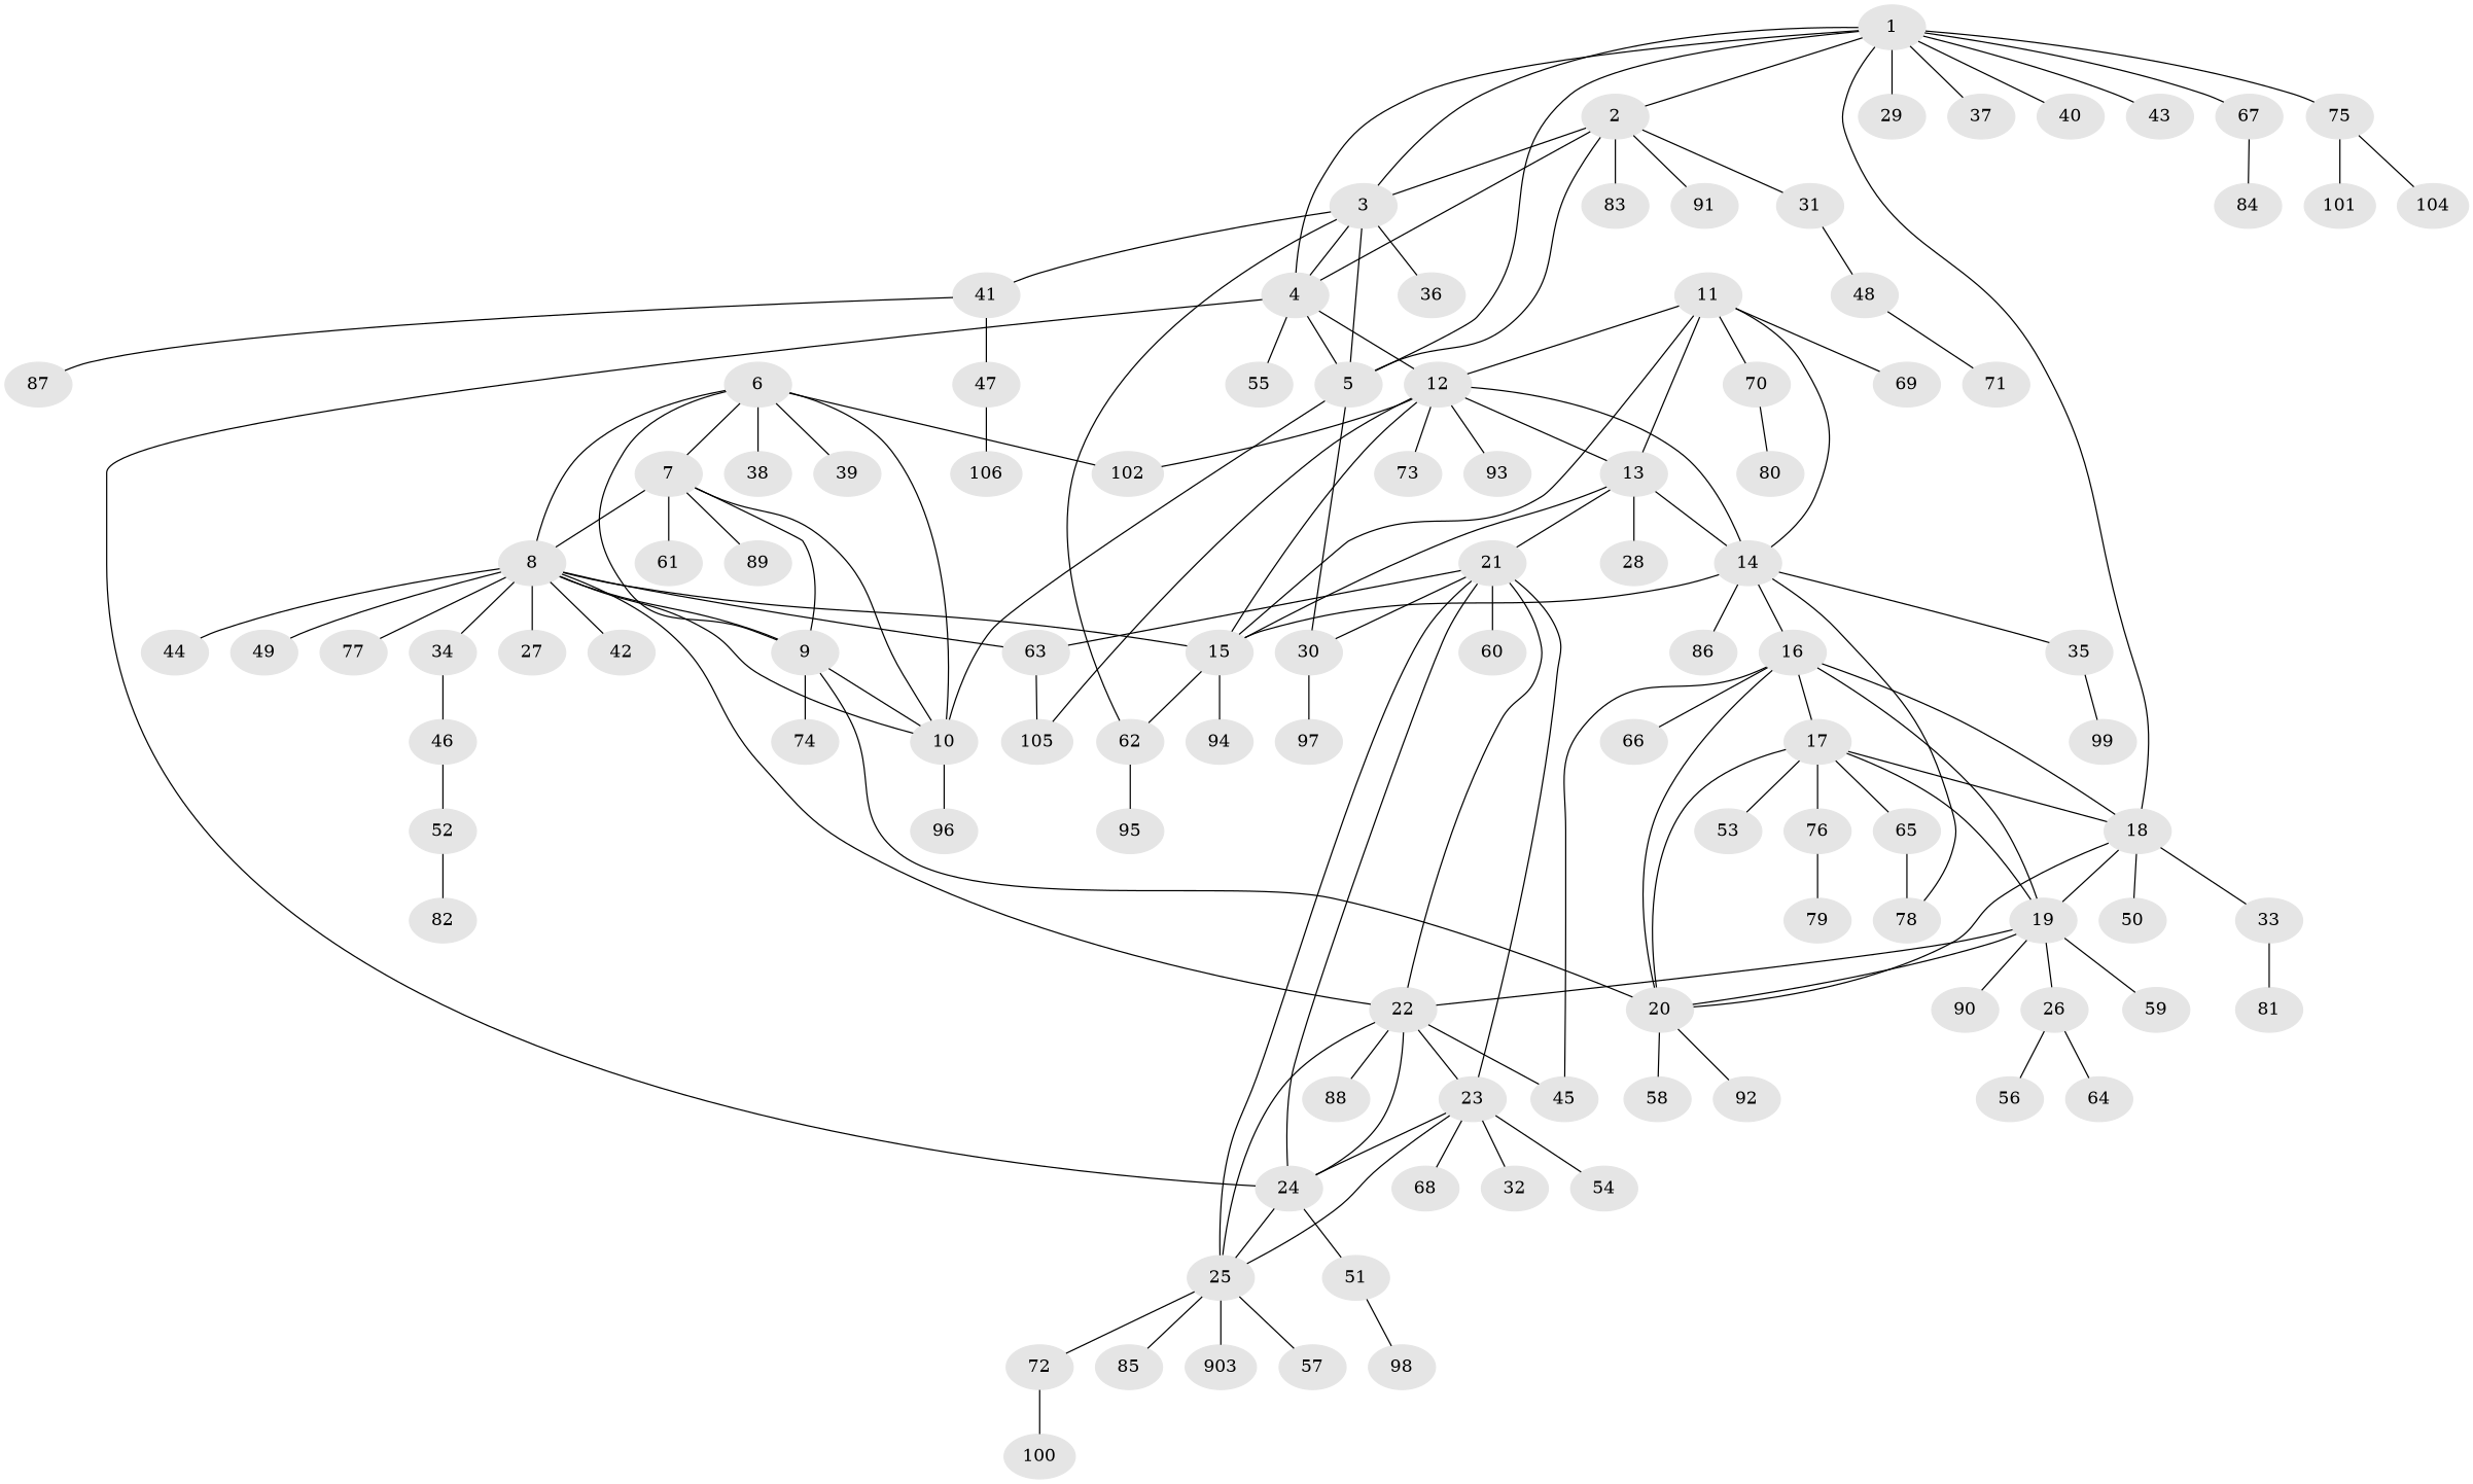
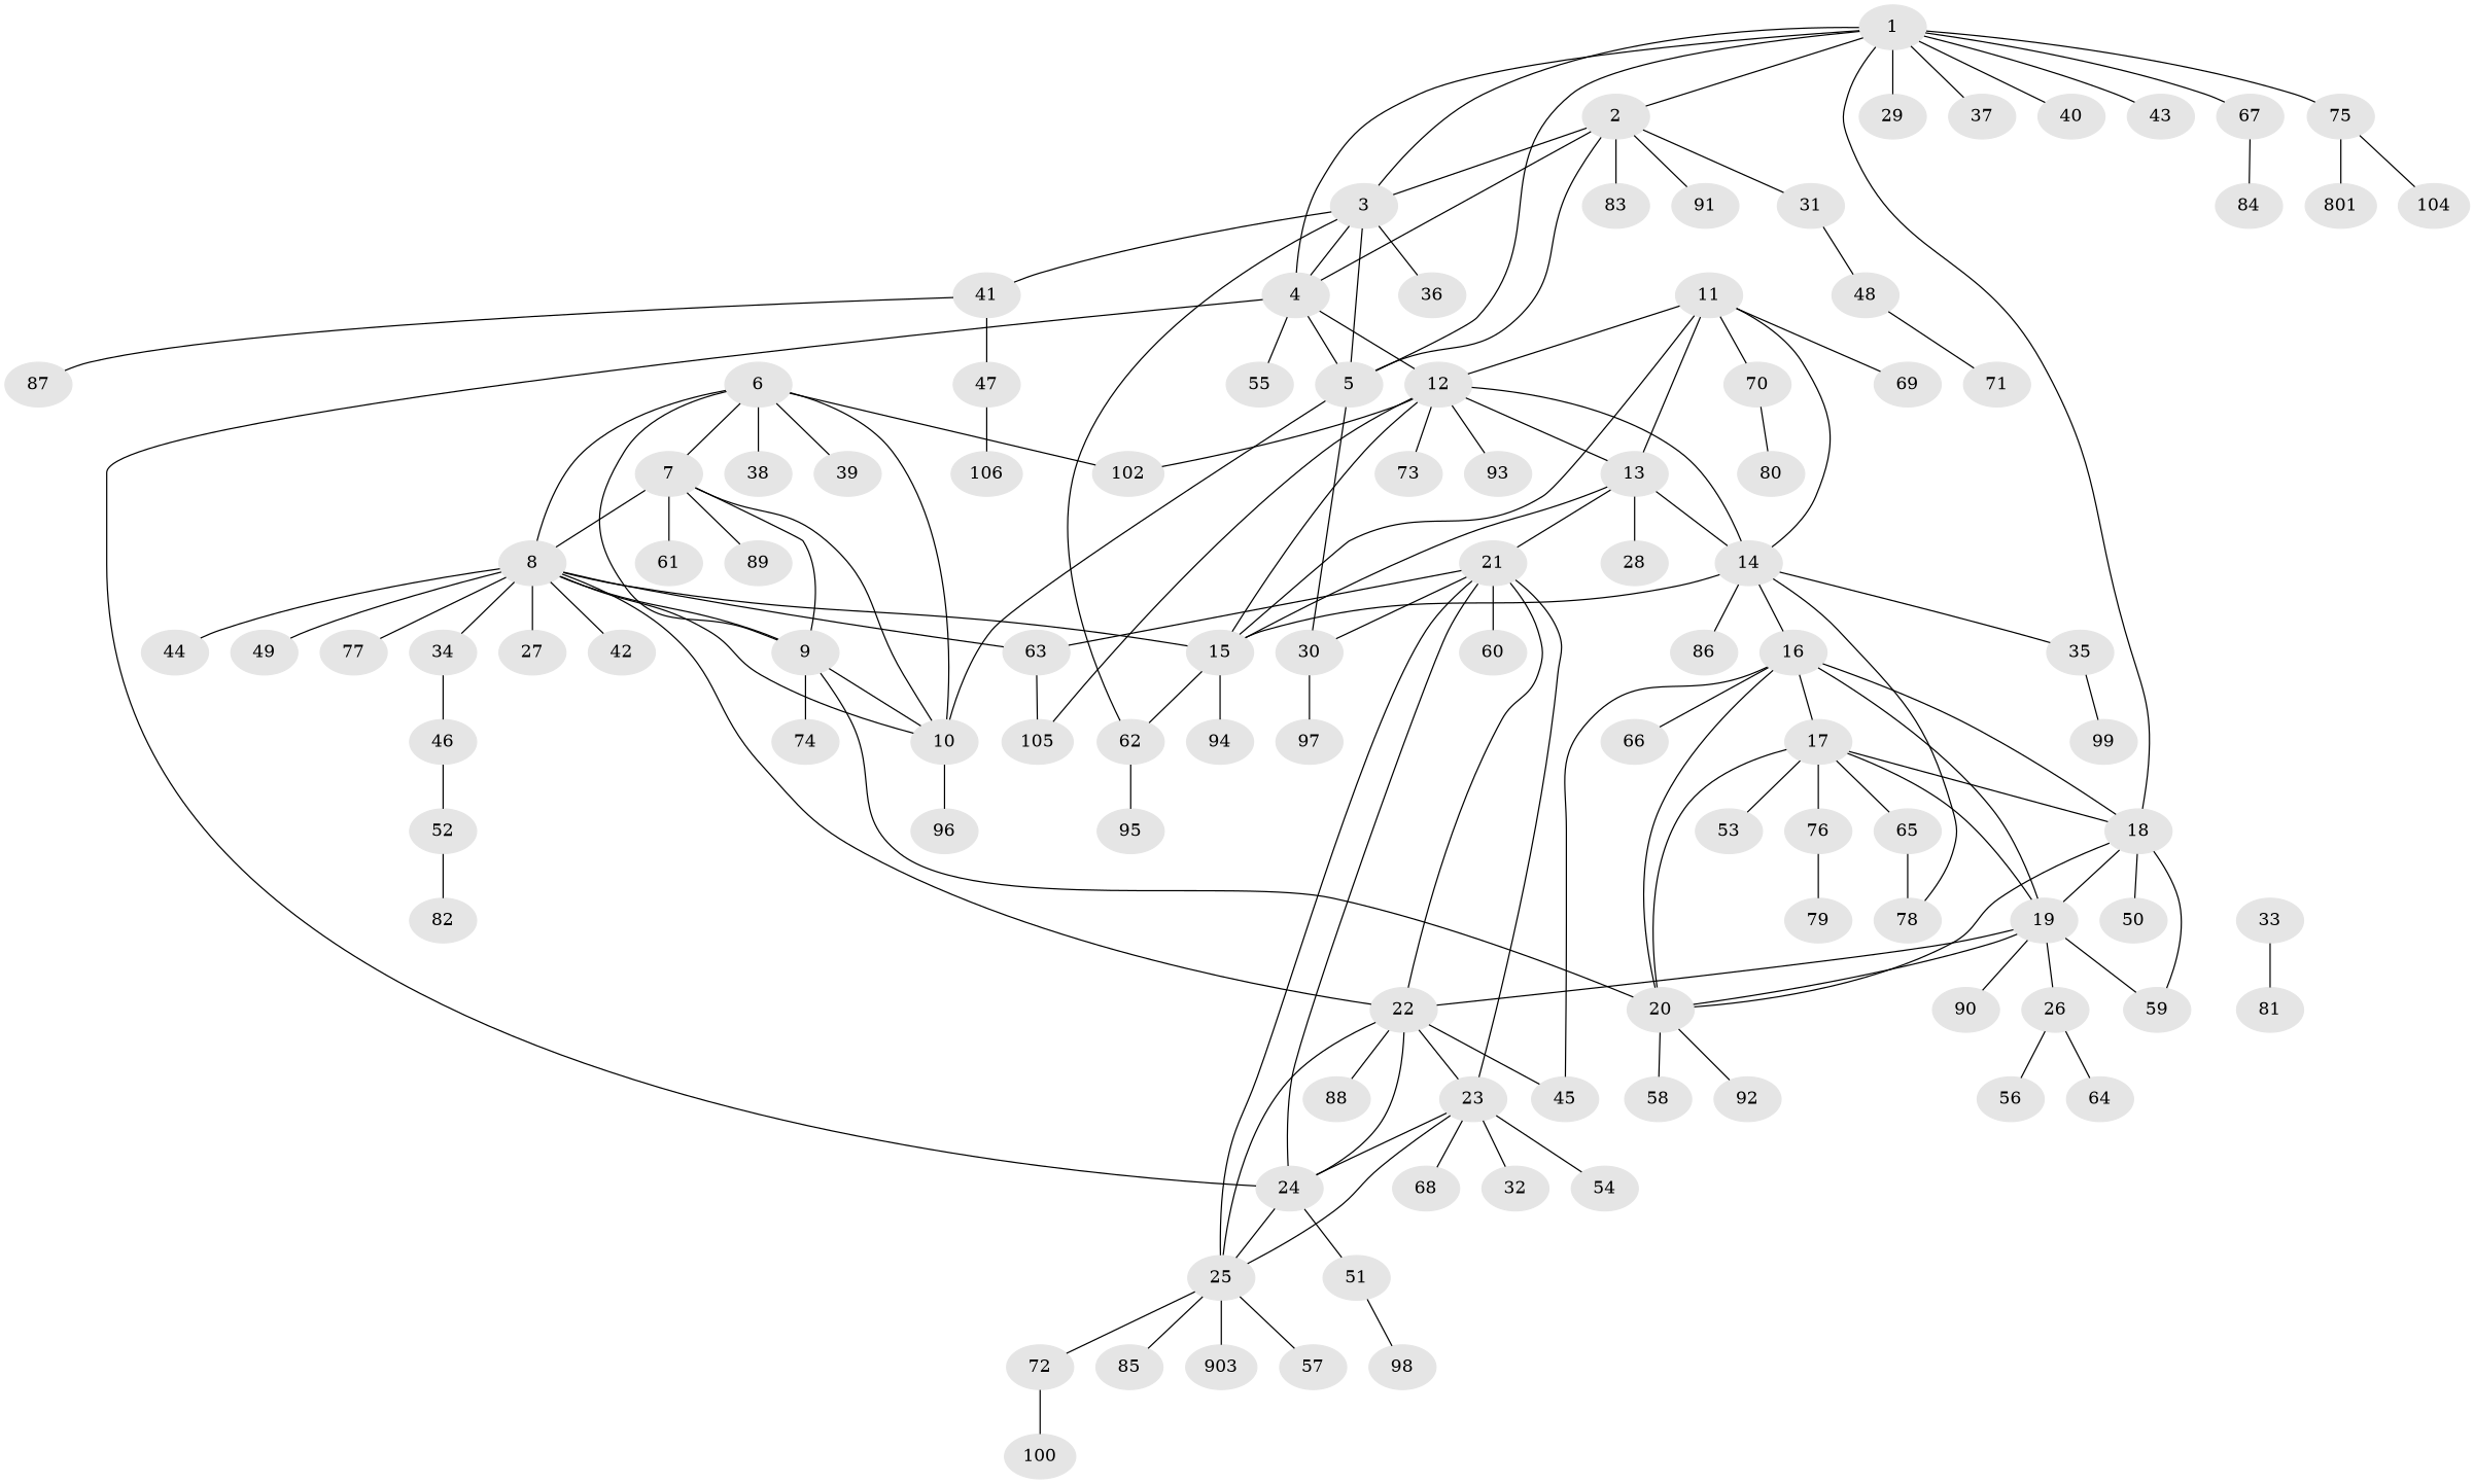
  graph {
    node [color=gray90 style=filled]
    1
    2
    3
    4
    5
    18
    29
    37
    40
    43
    67
    75
    31
    83
    91
    36
    41
    62
    12
    24
    55
    10
    30
    20
    19
    33
    50
    84
-   101
+   101 [label=801]
    104
    48
    47
    87
    95
    102
    15
    13
    14
    73
    93
    105
    25
    51
    96
    97
    6
    7
    8
    9
    38
    39
    61
    89
    22
    27
    34
    42
    44
    49
    63
    77
    74
    94
    45
    23
    88
    46
    58
    92
    11
    69
    70
    21
    28
    16
    35
    78
    86
    80
    60
    17
    66
    99
    53
    65
    76
    26
    59
    90
    79
    81
    56
    64
    32
    54
    68
    57
    72
    85
    n100 [label=903]
    98
    100
    71
    106
    52
    82
    1 -- 2
    1 -- 3
    1 -- 4
    1 -- 5
    1 -- 18
    1 -- 29
    1 -- 37
    1 -- 40
    1 -- 43
    1 -- 67
    1 -- 75
    2 -- 3
    2 -- 4
    2 -- 5
    2 -- 31
    2 -- 83
    2 -- 91
    3 -- 4
    3 -- 5
    3 -- 36
    3 -- 41
    3 -- 62
    4 -- 5
    4 -- 12
    4 -- 24
    4 -- 55
    5 -- 10
    5 -- 30
    18 -- 20
    18 -- 19
-   18 -- 33
+   18 -- 59
    18 -- 50
    67 -- 84
    75 -- 101
    75 -- 104
    31 -- 48
    41 -- 47
    41 -- 87
    62 -- 95
    12 -- 102
    12 -- 15
    12 -- 13
    12 -- 14
    12 -- 73
    12 -- 93
    12 -- 105
    24 -- 25
    24 -- 51
    10 -- 96
    30 -- 97
    20 -- 58
    20 -- 92
    19 -- 20
    19 -- 22
    19 -- 26
    19 -- 59
    19 -- 90
    33 -- 81
    48 -- 71
    47 -- 106
    15 -- 62
    15 -- 94
    13 -- 15
    13 -- 14
    13 -- 21
    13 -- 28
    14 -- 15
    14 -- 16
    14 -- 35
    14 -- 78
    14 -- 86
    25 -- 57
    25 -- 72
    25 -- 85
    25 -- n100
    51 -- 98
    6 -- 10
    6 -- 102
    6 -- 7
    6 -- 8
    6 -- 9
    6 -- 38
    6 -- 39
    7 -- 10
    7 -- 8
    7 -- 9
    7 -- 61
    7 -- 89
    8 -- 10
    8 -- 15
    8 -- 9
    8 -- 22
    8 -- 27
    8 -- 34
    8 -- 42
    8 -- 44
    8 -- 49
    8 -- 63
    8 -- 77
    9 -- 10
    9 -- 20
    9 -- 74
    22 -- 24
    22 -- 25
    22 -- 45
    22 -- 23
    22 -- 88
    34 -- 46
    63 -- 105
    23 -- 24
    23 -- 25
    23 -- 32
    23 -- 54
    23 -- 68
    46 -- 52
    11 -- 12
    11 -- 15
    11 -- 13
    11 -- 14
    11 -- 69
    11 -- 70
    70 -- 80
    21 -- 24
    21 -- 30
    21 -- 25
    21 -- 22
    21 -- 63
    21 -- 23
    21 -- 60
    16 -- 18
    16 -- 20
    16 -- 19
    16 -- 45
    16 -- 17
    16 -- 66
    35 -- 99
    17 -- 18
    17 -- 20
    17 -- 19
    17 -- 53
    17 -- 65
    17 -- 76
    65 -- 78
    76 -- 79
    26 -- 56
    26 -- 64
    72 -- 100
    52 -- 82
  }
